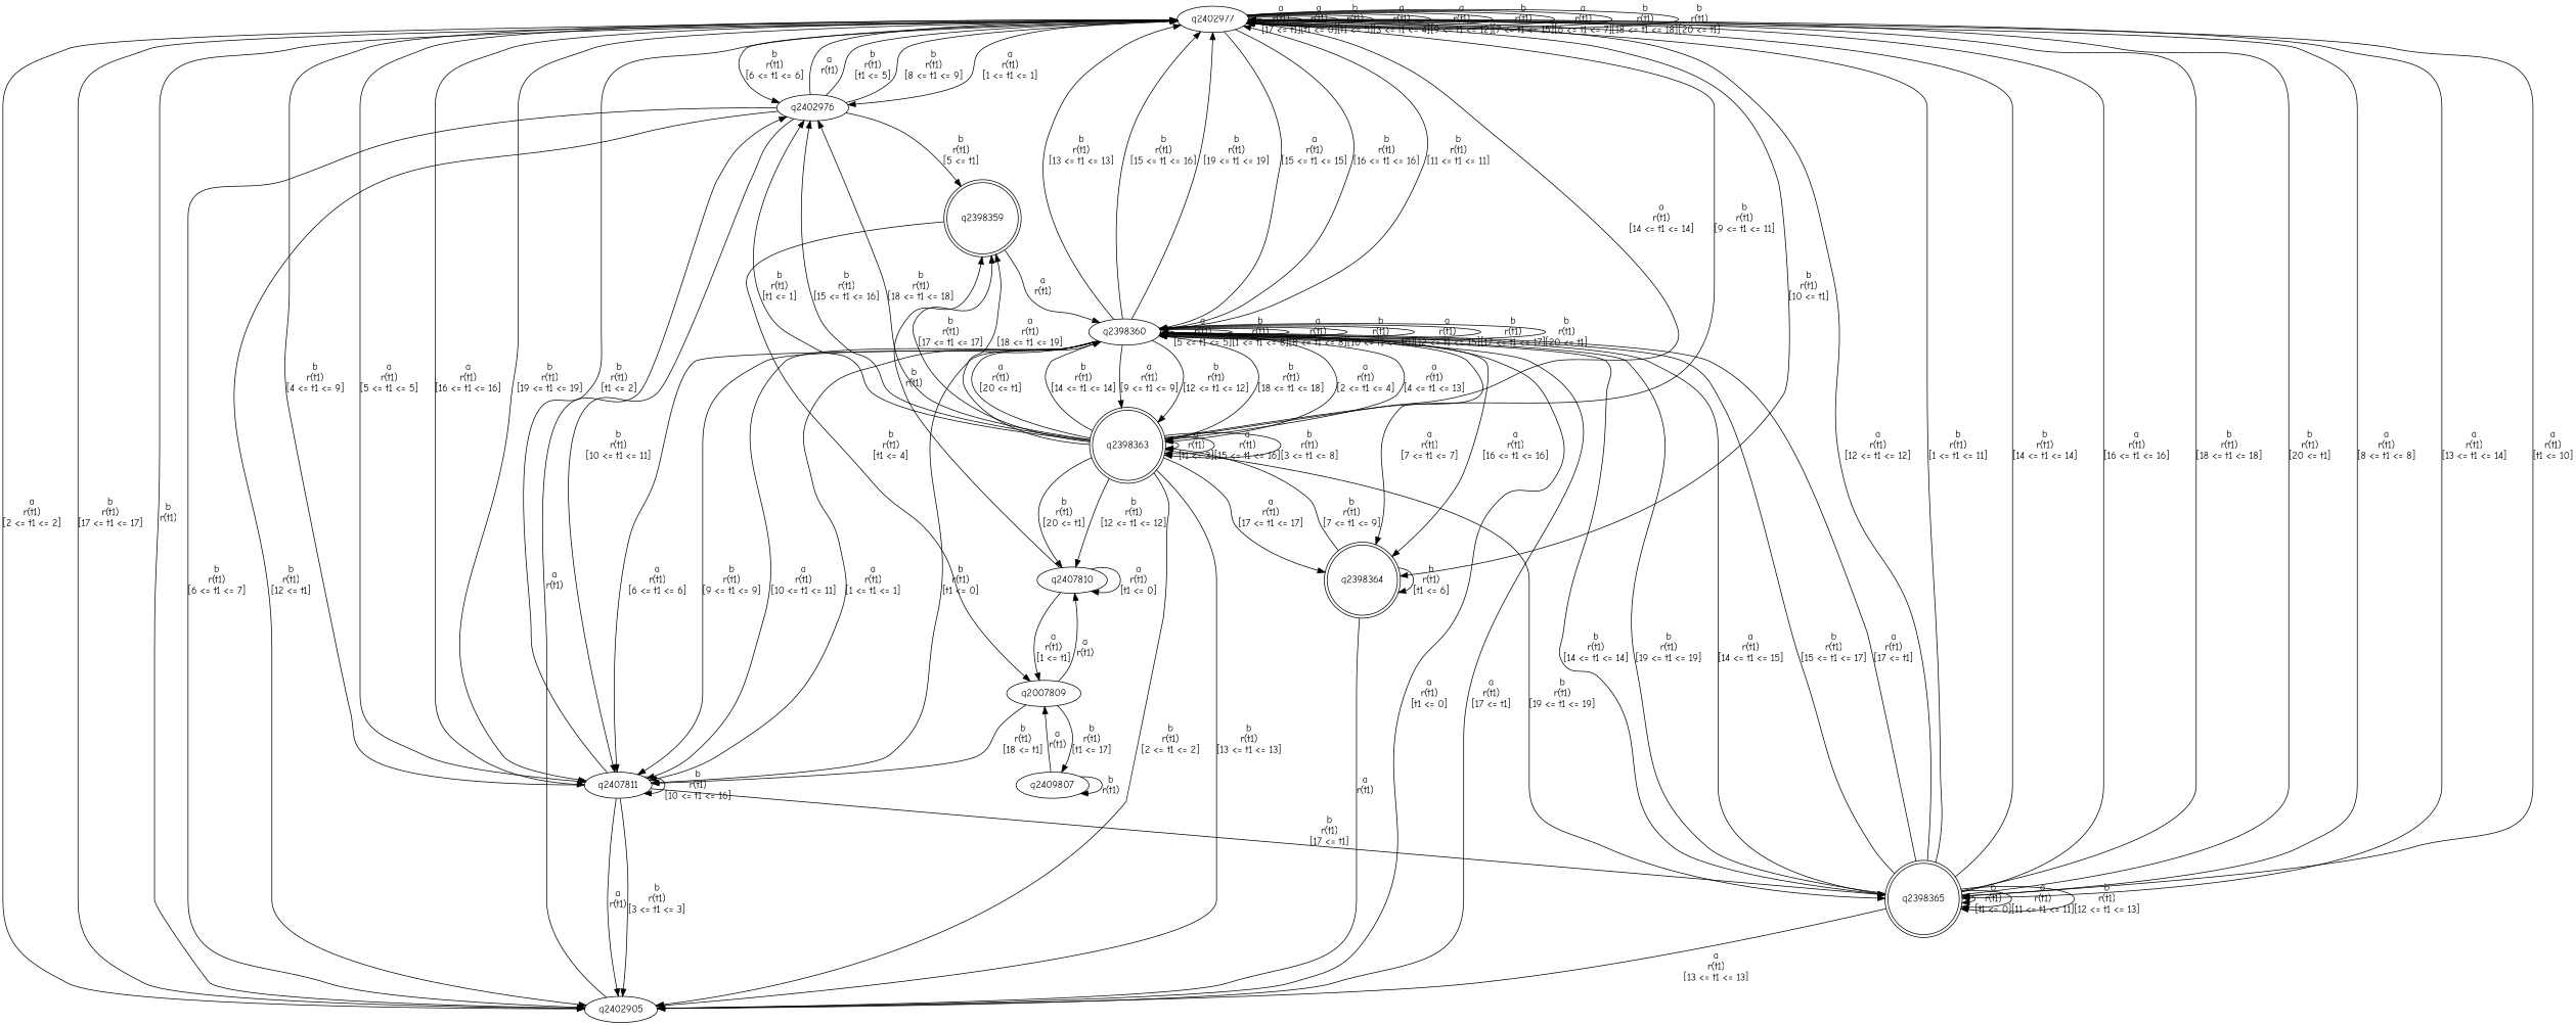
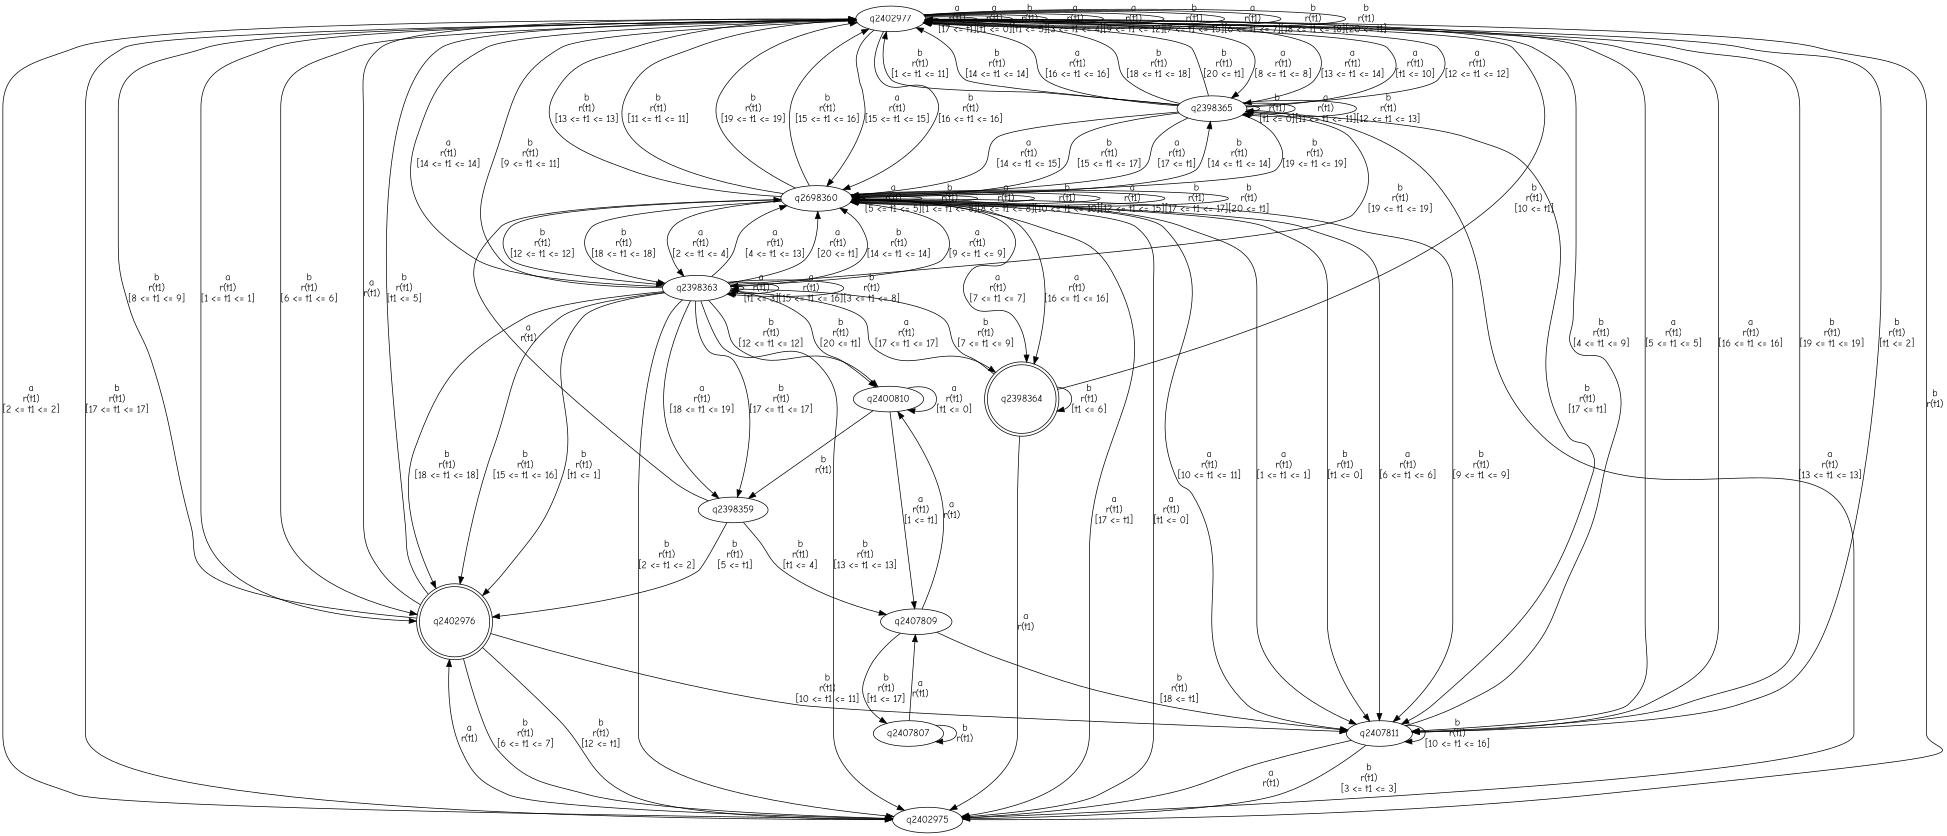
  digraph {
    fontname="Comic Neue"
    node [fontname="Comic Neue"]
    edge [fontname="Comic Neue"]
    n1 [label=q2402977 shape=ellipse]
-   n2 [label=q2402976 shape=ellipse]
-   n3 [label=q2402905]
+   n2 [label=q2402976 shape=doublecircle]
+   n3 [label=q2402975]
    n4 [label=q2407811]
-   n5 [label=q2398365 shape=doublecircle]
-   n6 [label=q2398360]
+   n5 [label=q2398365]
+   n6 [label=q2698360]
    n7 [label=q2398364 shape=doublecircle]
-   n8 [label=q2398363 shape=doublecircle]
-   n9 [label=q2398359 shape=doublecircle]
-   n10 [label=q2407810]
-   n11 [label=q2007809]
-   n12 [label=q2409807]
+   n8 [label=q2398363 shape=ellipse]
+   n9 [label=q2398359]
+   n10 [label=q2400810]
+   n11 [label=q2407809]
+   n12 [label=q2407807]
    n1 -> n1 [label="a\nr(t1)\n[17 <= t1]"]
    n1 -> n1 [label="a\nr(t1)\n[t1 <= 0]"]
    n1 -> n1 [label="b\nr(t1)\n[t1 <= 5]"]
    n1 -> n1 [label="a\nr(t1)\n[3 <= t1 <= 4]"]
    n1 -> n1 [label="a\nr(t1)\n[9 <= t1 <= 12]"]
    n1 -> n1 [label="b\nr(t1)\n[7 <= t1 <= 15]"]
    n1 -> n1 [label="a\nr(t1)\n[6 <= t1 <= 7]"]
    n1 -> n1 [label="b\nr(t1)\n[18 <= t1 <= 18]"]
    n1 -> n1 [label="b\nr(t1)\n[20 <= t1]"]
    n1 -> n2 [label="a\nr(t1)\n[1 <= t1 <= 1]"]
    n1 -> n2 [label="b\nr(t1)\n[6 <= t1 <= 6]"]
    n1 -> n3 [label="a\nr(t1)\n[2 <= t1 <= 2]"]
    n1 -> n3 [label="b\nr(t1)\n[17 <= t1 <= 17]"]
    n1 -> n4 [label="a\nr(t1)\n[5 <= t1 <= 5]"]
    n1 -> n4 [label="a\nr(t1)\n[16 <= t1 <= 16]"]
    n1 -> n4 [label="b\nr(t1)\n[19 <= t1 <= 19]"]
    n1 -> n5 [label="a\nr(t1)\n[8 <= t1 <= 8]"]
    n1 -> n5 [label="a\nr(t1)\n[13 <= t1 <= 14]"]
    n1 -> n6 [label="a\nr(t1)\n[15 <= t1 <= 15]"]
    n1 -> n6 [label="b\nr(t1)\n[16 <= t1 <= 16]"]
    n2 -> n1 [label="a\nr(t1)\n"]
    n2 -> n1 [label="b\nr(t1)\n[t1 <= 5]"]
    n2 -> n1 [label="b\nr(t1)\n[8 <= t1 <= 9]"]
    n2 -> n3 [label="b\nr(t1)\n[12 <= t1]"]
    n2 -> n3 [label="b\nr(t1)\n[6 <= t1 <= 7]"]
    n2 -> n4 [label="b\nr(t1)\n[10 <= t1 <= 11]"]
    n3 -> n1 [label="b\nr(t1)\n"]
    n3 -> n2 [label="a\nr(t1)\n"]
    n4 -> n1 [label="b\nr(t1)\n[t1 <= 2]"]
    n4 -> n1 [label="b\nr(t1)\n[4 <= t1 <= 9]"]
    n4 -> n3 [label="a\nr(t1)\n"]
    n4 -> n3 [label="b\nr(t1)\n[3 <= t1 <= 3]"]
    n4 -> n4 [label="b\nr(t1)\n[10 <= t1 <= 16]"]
-   n4 -> n5 [label="b\nr(t1)\n[17 <= t1]"]
+   n5 -> n4 [label="b\nr(t1)\n[17 <= t1]"]
    n5 -> n1 [label="a\nr(t1)\n[t1 <= 10]"]
    n5 -> n1 [label="a\nr(t1)\n[12 <= t1 <= 12]"]
    n5 -> n1 [label="b\nr(t1)\n[1 <= t1 <= 11]"]
    n5 -> n1 [label="b\nr(t1)\n[14 <= t1 <= 14]"]
    n5 -> n1 [label="a\nr(t1)\n[16 <= t1 <= 16]"]
    n5 -> n1 [label="b\nr(t1)\n[18 <= t1 <= 18]"]
    n5 -> n1 [label="b\nr(t1)\n[20 <= t1]"]
    n5 -> n3 [label="a\nr(t1)\n[13 <= t1 <= 13]"]
    n5 -> n5 [label="b\nr(t1)\n[t1 <= 0]"]
    n5 -> n5 [label="a\nr(t1)\n[11 <= t1 <= 11]"]
    n5 -> n5 [label="b\nr(t1)\n[12 <= t1 <= 13]"]
    n5 -> n6 [label="b\nr(t1)\n[19 <= t1 <= 19]"]
    n5 -> n6 [label="a\nr(t1)\n[14 <= t1 <= 15]"]
    n5 -> n6 [label="b\nr(t1)\n[15 <= t1 <= 17]"]
    n5 -> n6 [label="a\nr(t1)\n[17 <= t1]"]
    n6 -> n1 [label="b\nr(t1)\n[11 <= t1 <= 11]"]
    n6 -> n1 [label="b\nr(t1)\n[13 <= t1 <= 13]"]
    n6 -> n1 [label="b\nr(t1)\n[15 <= t1 <= 16]"]
    n6 -> n1 [label="b\nr(t1)\n[19 <= t1 <= 19]"]
    n6 -> n3 [label="a\nr(t1)\n[t1 <= 0]"]
    n6 -> n3 [label="a\nr(t1)\n[17 <= t1]"]
    n6 -> n4 [label="b\nr(t1)\n[t1 <= 0]"]
    n6 -> n4 [label="a\nr(t1)\n[6 <= t1 <= 6]"]
    n6 -> n4 [label="b\nr(t1)\n[9 <= t1 <= 9]"]
    n6 -> n4 [label="a\nr(t1)\n[10 <= t1 <= 11]"]
    n6 -> n4 [label="a\nr(t1)\n[1 <= t1 <= 1]"]
    n6 -> n5 [label="b\nr(t1)\n[14 <= t1 <= 14]"]
    n6 -> n6 [label="a\nr(t1)\n[5 <= t1 <= 5]"]
    n6 -> n6 [label="b\nr(t1)\n[1 <= t1 <= 8]"]
    n6 -> n6 [label="a\nr(t1)\n[8 <= t1 <= 8]"]
    n6 -> n6 [label="b\nr(t1)\n[10 <= t1 <= 10]"]
    n6 -> n6 [label="a\nr(t1)\n[12 <= t1 <= 15]"]
    n6 -> n6 [label="b\nr(t1)\n[17 <= t1 <= 17]"]
    n6 -> n6 [label="b\nr(t1)\n[20 <= t1]"]
    n6 -> n7 [label="a\nr(t1)\n[7 <= t1 <= 7]"]
    n6 -> n7 [label="a\nr(t1)\n[16 <= t1 <= 16]"]
    n6 -> n8 [label="a\nr(t1)\n[9 <= t1 <= 9]"]
    n6 -> n8 [label="b\nr(t1)\n[12 <= t1 <= 12]"]
    n6 -> n8 [label="b\nr(t1)\n[18 <= t1 <= 18]"]
    n6 -> n8 [label="a\nr(t1)\n[2 <= t1 <= 4]"]
-   n1 -> n7 [label="b\nr(t1)\n[10 <= t1]"]
+   n7 -> n1 [label="b\nr(t1)\n[10 <= t1]"]
    n7 -> n3 [label="a\nr(t1)\n"]
    n7 -> n7 [label="b\nr(t1)\n[t1 <= 6]"]
    n7 -> n8 [label="b\nr(t1)\n[7 <= t1 <= 9]"]
    n8 -> n1 [label="a\nr(t1)\n[14 <= t1 <= 14]"]
    n8 -> n1 [label="b\nr(t1)\n[9 <= t1 <= 11]"]
    n8 -> n2 [label="b\nr(t1)\n[t1 <= 1]"]
    n8 -> n2 [label="b\nr(t1)\n[15 <= t1 <= 16]"]
    n8 -> n2 [label="b\nr(t1)\n[18 <= t1 <= 18]"]
    n8 -> n3 [label="b\nr(t1)\n[2 <= t1 <= 2]"]
    n8 -> n3 [label="b\nr(t1)\n[13 <= t1 <= 13]"]
    n8 -> n5 [label="b\nr(t1)\n[19 <= t1 <= 19]"]
    n8 -> n6 [label="a\nr(t1)\n[4 <= t1 <= 13]"]
    n8 -> n6 [label="a\nr(t1)\n[20 <= t1]"]
    n8 -> n6 [label="b\nr(t1)\n[14 <= t1 <= 14]"]
    n8 -> n7 [label="a\nr(t1)\n[17 <= t1 <= 17]"]
    n8 -> n8 [label="a\nr(t1)\n[t1 <= 3]"]
    n8 -> n8 [label="a\nr(t1)\n[15 <= t1 <= 16]"]
    n8 -> n8 [label="b\nr(t1)\n[3 <= t1 <= 8]"]
    n8 -> n9 [label="a\nr(t1)\n[18 <= t1 <= 19]"]
    n8 -> n9 [label="b\nr(t1)\n[17 <= t1 <= 17]"]
    n8 -> n10 [label="b\nr(t1)\n[12 <= t1 <= 12]"]
    n8 -> n10 [label="b\nr(t1)\n[20 <= t1]"]
-   n2 -> n9 [label="b\nr(t1)\n[5 <= t1]"]
+   n9 -> n2 [label="b\nr(t1)\n[5 <= t1]"]
    n9 -> n6 [label="a\nr(t1)\n"]
    n9 -> n11 [label="b\nr(t1)\n[t1 <= 4]"]
    n10 -> n9 [label="b\nr(t1)\n"]
    n10 -> n10 [label="a\nr(t1)\n[t1 <= 0]"]
    n10 -> n11 [label="a\nr(t1)\n[1 <= t1]"]
    n11 -> n4 [label="b\nr(t1)\n[18 <= t1]"]
    n11 -> n10 [label="a\nr(t1)\n"]
    n11 -> n12 [label="b\nr(t1)\n[t1 <= 17]"]
    n12 -> n11 [label="a\nr(t1)\n"]
    n12 -> n12 [label="b\nr(t1)\n"]
  }
